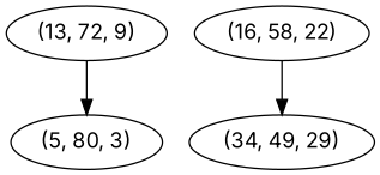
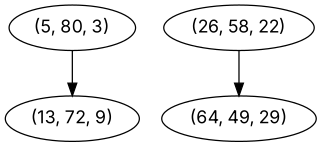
  digraph {
    fontname=Inter
    node [fontname=Inter]
    edge [fontname=Inter]
    "(5, 80, 3)"
    "(13, 72, 9)"
-   "(26, 58, 22)" [label="(16, 58, 22)"]
-   "(34, 49, 29)"
-   "(13, 72, 9)" -> "(5, 80, 3)"
+   "(26, 58, 22)"
+   "(34, 49, 29)" [label="(64, 49, 29)"]
+   "(5, 80, 3)" -> "(13, 72, 9)"
    "(26, 58, 22)" -> "(34, 49, 29)"
  }
